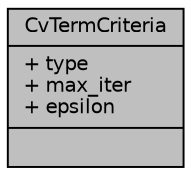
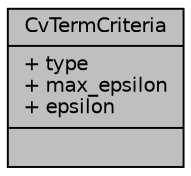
  digraph {
-   n1 [color=black fillcolor=grey75 fontcolor=black fontname=Helvetica fontsize=10 height=0.2 label="{CvTermCriteria\n|+ type\l+ max_iter\l+ epsilon\l|}" shape=record style=filled width=0.4]
+   n1 [color=black fillcolor=grey75 fontcolor=black fontname=Helvetica fontsize=10 height=0.2 label="{CvTermCriteria\n|+ type\l+ max_epsilon\l+ epsilon\l|}" shape=record style=filled width=0.4]
  }
